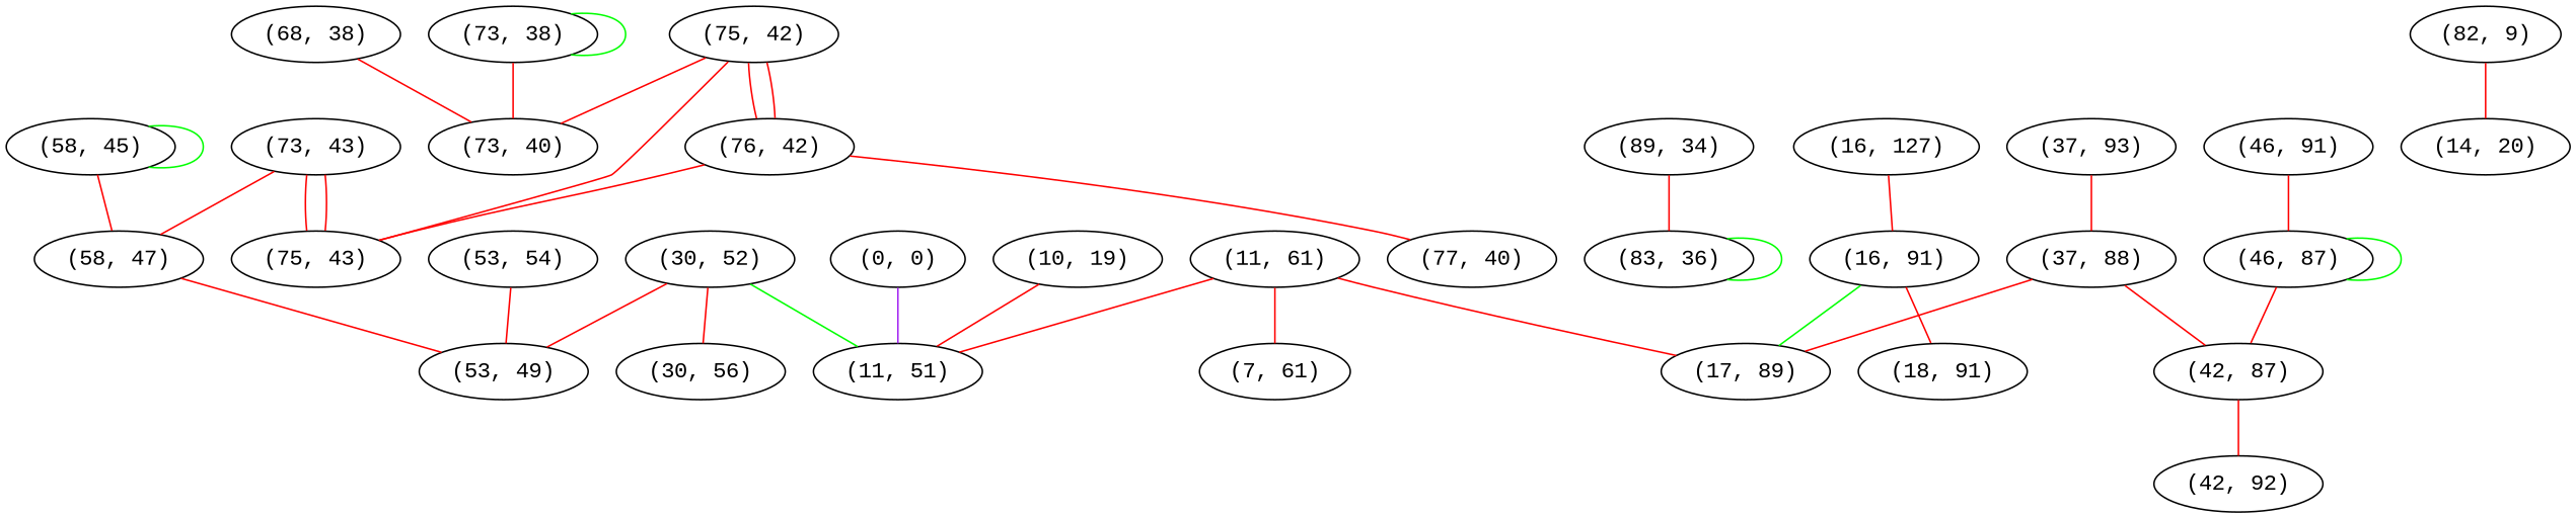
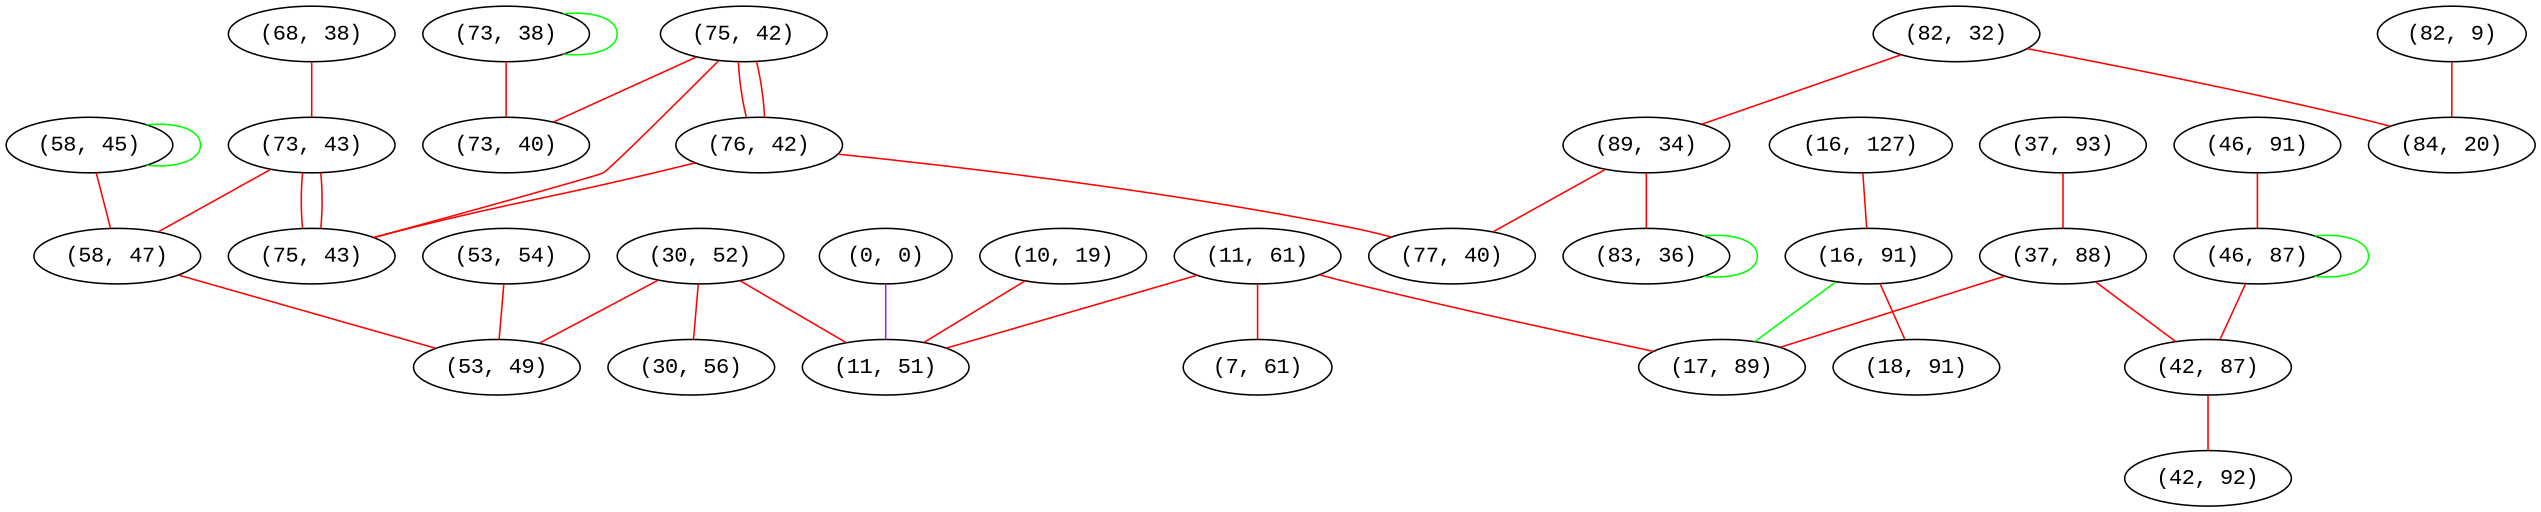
  graph {
    fontname="Liberation Mono"
    node [fontname="Liberation Mono"]
    edge [color=red fontname="Liberation Mono" weight=1]
    "(75, 42)"
    "(76, 42)"
    "(75, 43)"
    "(73, 40)"
    "(77, 40)"
    "(68, 38)"
    "(16, 127)"
    "(16, 91)"
    "(17, 89)"
    n10 [label="(18, 91)"]
    "(11, 61)"
    "(11, 51)"
    "(7, 61)"
    "(46, 91)"
    "(46, 87)"
    "(42, 87)"
    "(73, 43)"
    "(58, 47)"
    "(53, 49)"
    "(58, 45)"
    "(42, 92)"
    "(37, 93)"
    "(37, 88)"
-   "(84, 20)" [label="(14, 20)"]
+   "(82, 32)"
+   "(84, 20)"
    n26 [label="(89, 34)"]
    "(83, 36)"
    "(30, 52)"
    "(30, 56)"
    "(73, 38)"
    "(0, 0)"
    "(10, 19)"
    "(82, 9)"
    "(53, 54)"
    "(75, 42)" -- "(76, 42)"
    "(75, 42)" -- "(76, 42)"
    "(75, 42)" -- "(75, 43)"
    "(75, 42)" -- "(73, 40)"
    "(76, 42)" -- "(75, 43)"
    "(76, 42)" -- "(77, 40)"
-   "(68, 38)" -- "(73, 40)"
+   "(68, 38)" -- "(73, 43)"
    "(16, 127)" -- "(16, 91)"
    "(16, 91)" -- "(17, 89)" [color=green]
    "(16, 91)" -- n10
    "(11, 61)" -- "(17, 89)"
    "(11, 61)" -- "(11, 51)"
    "(11, 61)" -- "(7, 61)"
    "(46, 91)" -- "(46, 87)"
    "(46, 87)" -- "(46, 87)" [color=green weight=2]
    "(46, 87)" -- "(42, 87)"
    "(42, 87)" -- "(42, 92)"
    "(73, 43)" -- "(75, 43)"
    "(73, 43)" -- "(75, 43)"
    "(73, 43)" -- "(58, 47)"
    "(58, 47)" -- "(53, 49)"
    "(58, 45)" -- "(58, 47)"
    "(58, 45)" -- "(58, 45)" [color=green weight=2]
    "(37, 93)" -- "(37, 88)"
    "(37, 88)" -- "(17, 89)"
    "(37, 88)" -- "(42, 87)"
+   "(82, 32)" -- "(84, 20)"
+   "(82, 32)" -- n26
+   n26 -- "(77, 40)"
    n26 -- "(83, 36)"
    "(83, 36)" -- "(83, 36)" [color=green weight=2]
-   "(30, 52)" -- "(11, 51)" [color=green]
+   "(30, 52)" -- "(11, 51)"
    "(30, 52)" -- "(53, 49)"
    "(30, 52)" -- "(30, 56)"
    "(73, 38)" -- "(73, 40)"
    "(73, 38)" -- "(73, 38)" [color=green weight=2]
    "(0, 0)" -- "(11, 51)" [color=purple weight=4]
    "(10, 19)" -- "(11, 51)"
    "(82, 9)" -- "(84, 20)"
    "(53, 54)" -- "(53, 49)"
  }
